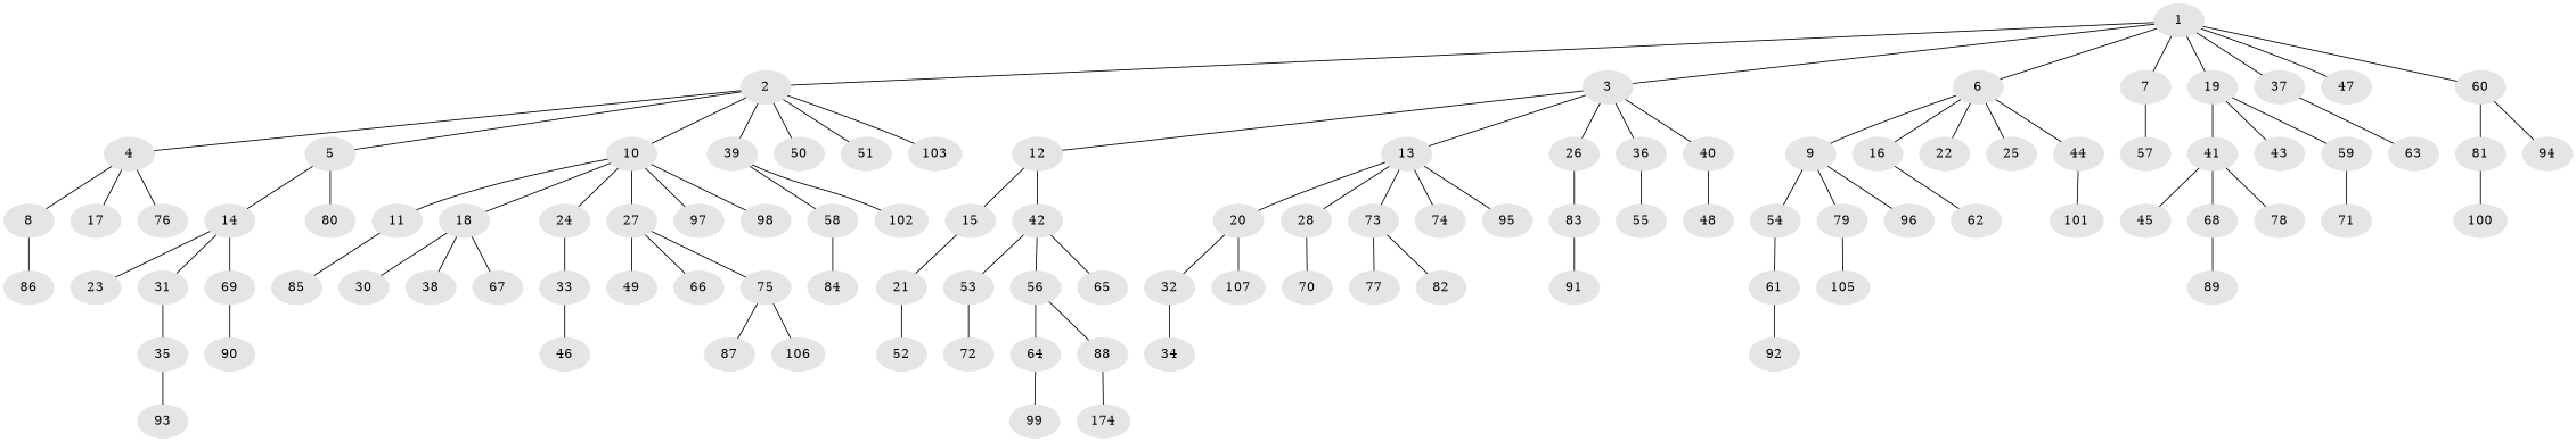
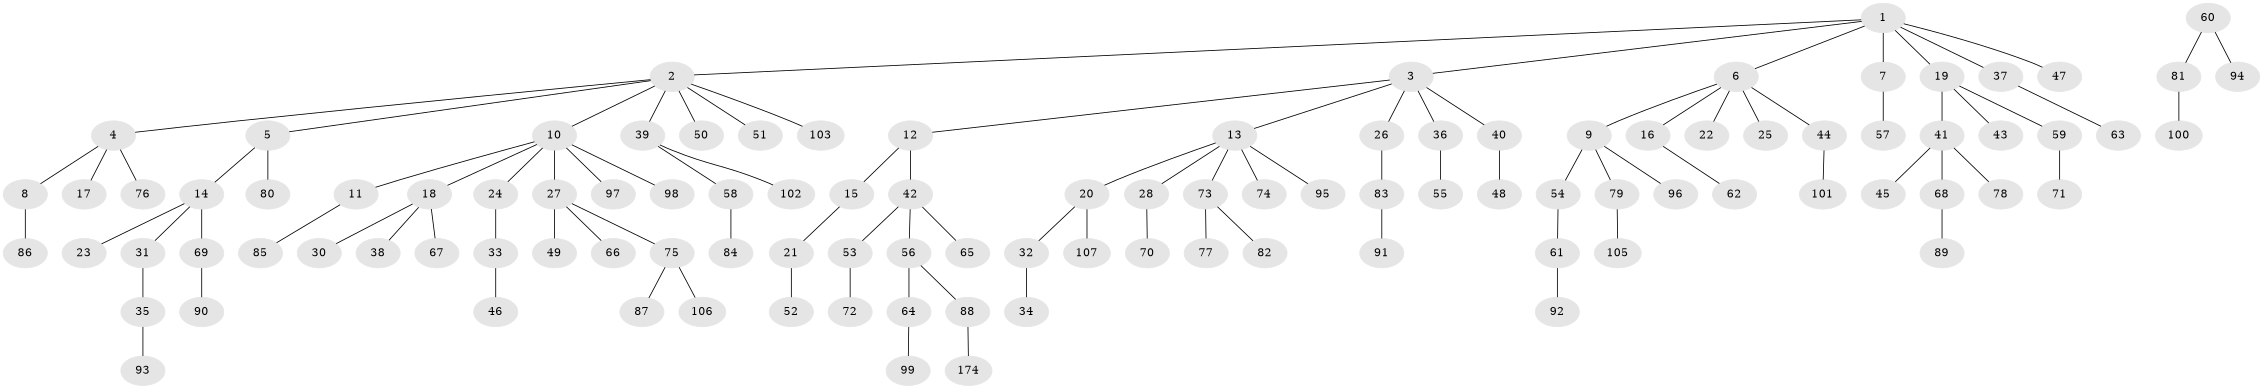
  graph {
    node [color=gray90 style=filled]
    1
    2
    3
    6
    7
    19
    37
    47
    60
    4
    5
    10
    39
    50
    51
    103
    12
    13
    26
    36
    40
    9
    16
    22
    25
    44
    57
    41
    43
    59
    63
    81
    94
    8
    17
    76
    14
    80
    11
    18
    24
    27
    97
    98
    58
    102
    15
    42
    20
    28
    73
    74
    95
    83
    55
    48
    86
    23
    31
    69
    54
    79
    96
    62
    101
    61
    105
    85
    30
    38
    67
    33
    49
    66
    75
    21
    53
    56
    65
    32
    107
    70
    77
    82
    35
    90
    52
    45
    68
    78
    71
    34
    46
    91
    87
    106
    93
    84
    89
    72
    64
    88
    92
    99
    n105 [label=174]
    100
    1 -- 2
    1 -- 3
    1 -- 6
    1 -- 7
    1 -- 19
    1 -- 37
    1 -- 47
-   1 -- 60
    2 -- 4
    2 -- 5
    2 -- 10
    2 -- 39
    2 -- 50
    2 -- 51
    2 -- 103
    3 -- 12
    3 -- 13
    3 -- 26
    3 -- 36
    3 -- 40
    6 -- 9
    6 -- 16
    6 -- 22
    6 -- 25
    6 -- 44
    7 -- 57
    19 -- 41
    19 -- 43
    19 -- 59
    37 -- 63
    60 -- 81
    60 -- 94
    4 -- 8
    4 -- 17
    4 -- 76
    5 -- 14
    5 -- 80
    10 -- 11
    10 -- 18
    10 -- 24
    10 -- 27
    10 -- 97
    10 -- 98
    39 -- 58
    39 -- 102
    12 -- 15
    12 -- 42
    13 -- 20
    13 -- 28
    13 -- 73
    13 -- 74
    13 -- 95
    26 -- 83
    36 -- 55
    40 -- 48
    9 -- 54
    9 -- 79
    9 -- 96
    16 -- 62
    44 -- 101
    41 -- 45
    41 -- 68
    41 -- 78
    59 -- 71
    81 -- 100
    8 -- 86
    14 -- 23
    14 -- 31
    14 -- 69
    11 -- 85
    18 -- 30
    18 -- 38
    18 -- 67
    24 -- 33
    27 -- 49
    27 -- 66
    27 -- 75
    58 -- 84
    15 -- 21
    42 -- 53
    42 -- 56
    42 -- 65
    20 -- 32
    20 -- 107
    28 -- 70
    73 -- 77
    73 -- 82
    83 -- 91
    31 -- 35
    69 -- 90
    54 -- 61
    79 -- 105
    61 -- 92
    33 -- 46
    75 -- 87
    75 -- 106
    21 -- 52
    53 -- 72
    56 -- 64
    56 -- 88
    32 -- 34
    35 -- 93
    68 -- 89
    64 -- 99
    88 -- n105
  }
